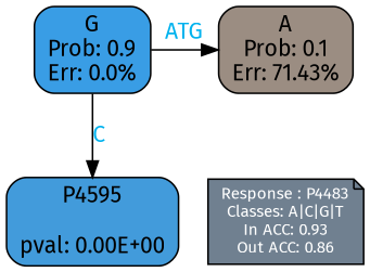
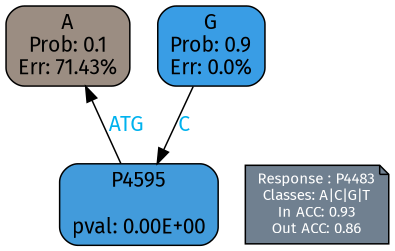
  digraph {
    fontname="Fira Sans"
    ranksep=equally
    splines=polylines
    node [color=black fontname="Fira Sans" shape=box style="filled, rounded"]
    edge [fontcolor=deepskyblue2 fontname="Fira Sans"]
    n1 [fillcolor="#9b8d82" label="A\nProb: 0.1\nErr: 71.43%"]
    n2 [fillcolor="#399de5" label="G\nProb: 0.9\nErr: 0.0%"]
    n3 [align=left fillcolor=slategray fontcolor=white fontsize=10 label="Response : P4483\nClasses: A|C|G|T\nIn ACC: 0.93\nOut ACC: 0.86\n" shape=note style=filled]
    n4 [fillcolor="#429bdb" label="P4595\n\npval: 0.00E+00"]
    subgraph sub_1 {
      rank=same
      n1
      n2
    }
    subgraph sub_2 {
      rank=same
      n3
      n4
    }
    n2 -> n4 [label=C]
-   n2 -> n1 [label=ATG]
+   n4 -> n1 [label=ATG]
  }
